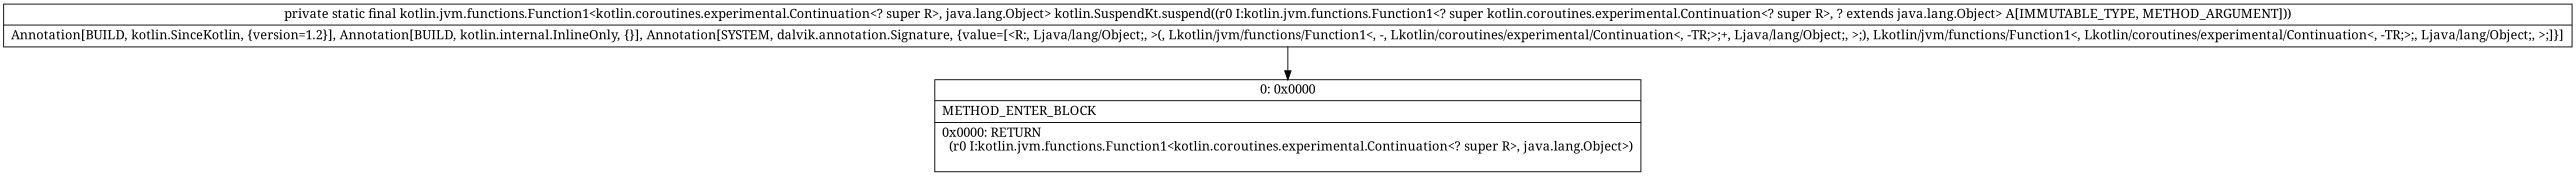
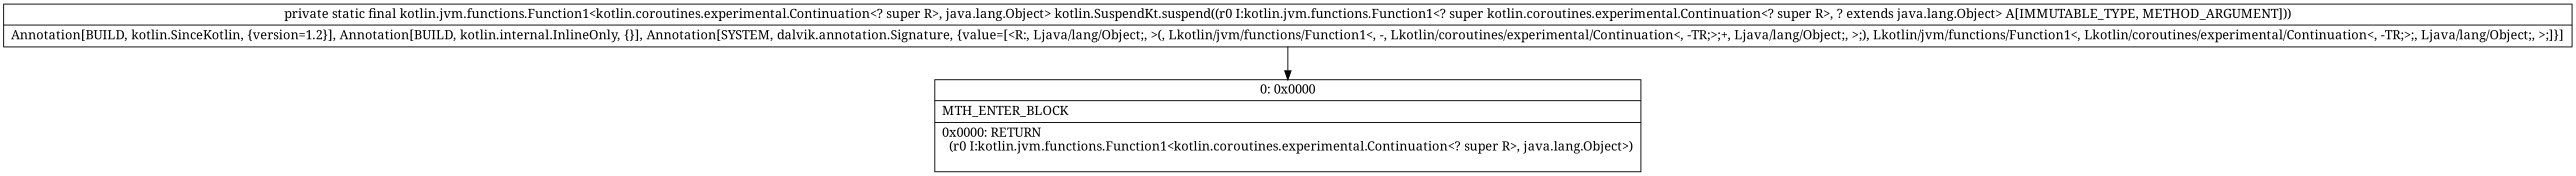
  digraph {
    fontname="Noto Serif"
    node [shape=record fontname="Noto Serif"]
-   n1 [label="{0\:\ 0x0000|METHOD_ENTER_BLOCK\l|0x0000: RETURN  \l  (r0 I:kotlin.jvm.functions.Function1\<kotlin.coroutines.experimental.Continuation\<? super R\>, java.lang.Object\>)\l \l}"]
+   n1 [label="{0\:\ 0x0000|MTH_ENTER_BLOCK\l|0x0000: RETURN  \l  (r0 I:kotlin.jvm.functions.Function1\<kotlin.coroutines.experimental.Continuation\<? super R\>, java.lang.Object\>)\l \l}"]
    n2 [label="{private static final kotlin.jvm.functions.Function1\<kotlin.coroutines.experimental.Continuation\<? super R\>, java.lang.Object\> kotlin.SuspendKt.suspend((r0 I:kotlin.jvm.functions.Function1\<? super kotlin.coroutines.experimental.Continuation\<? super R\>, ? extends java.lang.Object\> A[IMMUTABLE_TYPE, METHOD_ARGUMENT]))  | Annotation[BUILD, kotlin.SinceKotlin, \{version=1.2\}], Annotation[BUILD, kotlin.internal.InlineOnly, \{\}], Annotation[SYSTEM, dalvik.annotation.Signature, \{value=[\<R:, Ljava\/lang\/Object;, \>(, Lkotlin\/jvm\/functions\/Function1\<, \-, Lkotlin\/coroutines\/experimental\/Continuation\<, \-TR;\>;+, Ljava\/lang\/Object;, \>;), Lkotlin\/jvm\/functions\/Function1\<, Lkotlin\/coroutines\/experimental\/Continuation\<, \-TR;\>;, Ljava\/lang\/Object;, \>;]\}]\l}"]
    n2 -> n1 [fontname="Noto Serif"]
  }
